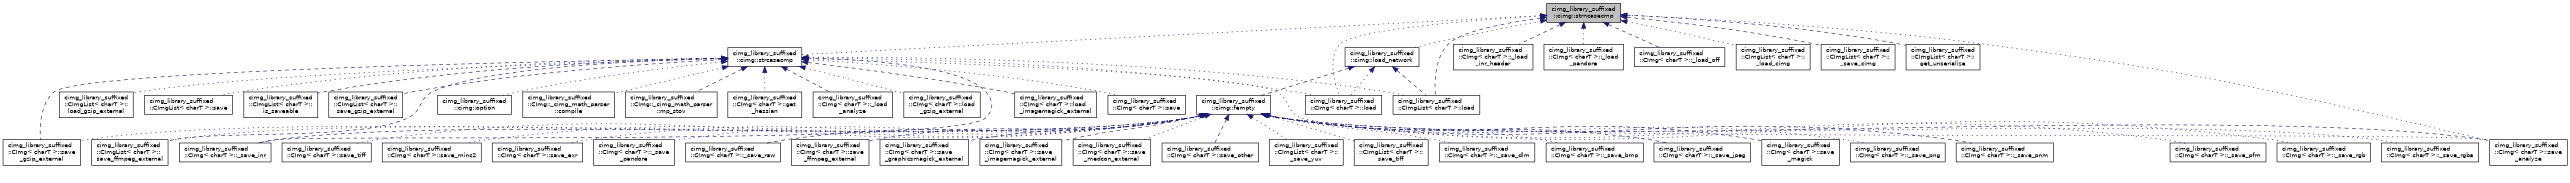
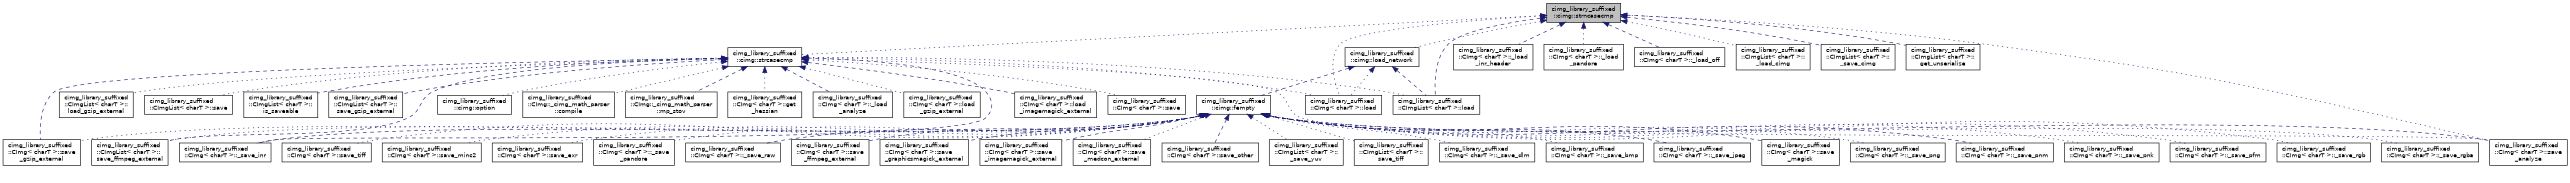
  digraph {
    rankdir=TB
    node [color=black fillcolor=white fontname=Helvetica fontsize=10 shape=record style=filled]
    edge [color=midnightblue dir=back fontname=Helvetica fontsize=10 labelfontname=Helvetica labelfontsize=10 style=dotted]
    n1 [fillcolor=grey75 fontcolor=black height=0.2 label="cimg_library_suffixed\l::cimg::strncasecmp" width=0.4]
    n2 [height=0.2 label="cimg_library_suffixed\l::cimg::strcasecmp" width=0.4]
    n3 [height=0.2 label="cimg_library_suffixed\l::CImg\< charT \>::load" width=0.4]
    n4 [height=0.2 label="cimg_library_suffixed\l::CImg\< charT \>::save\l_analyze" width=0.4]
    n5 [height=0.2 label="cimg_library_suffixed\l::CImgList\< charT \>::load" width=0.4]
    n6 [height=0.2 label="cimg_library_suffixed\l::CImg\< charT \>::_load\l_inr_header" width=0.4]
    n7 [height=0.2 label="cimg_library_suffixed\l::CImg\< charT \>::_load\l_pandore" width=0.4]
    n8 [height=0.2 label="cimg_library_suffixed\l::CImg\< charT \>::_load_off" width=0.4]
    n9 [height=0.2 label="cimg_library_suffixed\l::CImgList\< charT \>::\l_load_cimg" width=0.4]
    n10 [height=0.2 label="cimg_library_suffixed\l::CImgList\< charT \>::\l_save_cimg" width=0.4]
    n11 [height=0.2 label="cimg_library_suffixed\l::CImgList\< charT \>::\lget_unserialize" width=0.4]
    n12 [height=0.2 label="cimg_library_suffixed\l::cimg::load_network" width=0.4]
    n13 [height=0.2 label="cimg_library_suffixed\l::cimg::option" width=0.4]
    n14 [height=0.2 label="cimg_library_suffixed\l::CImg::_cimg_math_parser\l::compile" width=0.4]
    n15 [height=0.2 label="cimg_library_suffixed\l::CImg::_cimg_math_parser\l::mp_stov" width=0.4]
    n16 [height=0.2 label="cimg_library_suffixed\l::CImg\< charT \>::get\l_hessian" width=0.4]
    n17 [height=0.2 label="cimg_library_suffixed\l::CImg\< charT \>::_load\l_analyze" width=0.4]
    n18 [height=0.2 label="cimg_library_suffixed\l::CImg\< charT \>::load\l_gzip_external" width=0.4]
    n19 [height=0.2 label="cimg_library_suffixed\l::CImg\< charT \>::load\l_imagemagick_external" width=0.4]
    n20 [height=0.2 label="cimg_library_suffixed\l::CImg\< charT \>::save" width=0.4]
    n21 [height=0.2 label="cimg_library_suffixed\l::CImg\< charT \>::_save_inr" width=0.4]
    n22 [height=0.2 label="cimg_library_suffixed\l::CImg\< charT \>::save\l_gzip_external" width=0.4]
    n23 [height=0.2 label="cimg_library_suffixed\l::CImgList\< charT \>::\lload_gzip_external" width=0.4]
    n24 [height=0.2 label="cimg_library_suffixed\l::CImgList\< charT \>::save" width=0.4]
    n25 [height=0.2 label="cimg_library_suffixed\l::CImgList\< charT \>::\lis_saveable" width=0.4]
    n26 [height=0.2 label="cimg_library_suffixed\l::CImgList\< charT \>::\lsave_gzip_external" width=0.4]
    n27 [height=0.2 label="cimg_library_suffixed\l::CImgList\< charT \>::\lsave_ffmpeg_external" width=0.4]
    n28 [height=0.2 label="cimg_library_suffixed\l::cimg::fempty" width=0.4]
    n29 [height=0.2 label="cimg_library_suffixed\l::CImg\< charT \>::_save_dlm" width=0.4]
    n30 [height=0.2 label="cimg_library_suffixed\l::CImg\< charT \>::_save_bmp" width=0.4]
    n31 [height=0.2 label="cimg_library_suffixed\l::CImg\< charT \>::_save_jpeg" width=0.4]
    n32 [height=0.2 label="cimg_library_suffixed\l::CImg\< charT \>::save\l_magick" width=0.4]
    n33 [height=0.2 label="cimg_library_suffixed\l::CImg\< charT \>::_save_png" width=0.4]
    n34 [height=0.2 label="cimg_library_suffixed\l::CImg\< charT \>::_save_pnm" width=0.4]
+   n35 [height=0.2 label="cimg_library_suffixed\l::CImg\< charT \>::_save_pnk" width=0.4]
    n36 [height=0.2 label="cimg_library_suffixed\l::CImg\< charT \>::_save_pfm" width=0.4]
    n37 [height=0.2 label="cimg_library_suffixed\l::CImg\< charT \>::_save_rgb" width=0.4]
    n38 [height=0.2 label="cimg_library_suffixed\l::CImg\< charT \>::_save_rgba" width=0.4]
    n39 [height=0.2 label="cimg_library_suffixed\l::CImg\< charT \>::save_tiff" width=0.4]
    n40 [height=0.2 label="cimg_library_suffixed\l::CImg\< charT \>::save_minc2" width=0.4]
    n41 [height=0.2 label="cimg_library_suffixed\l::CImg\< charT \>::save_exr" width=0.4]
    n42 [height=0.2 label="cimg_library_suffixed\l::CImg\< charT \>::_save\l_pandore" width=0.4]
    n43 [height=0.2 label="cimg_library_suffixed\l::CImg\< charT \>::_save_raw" width=0.4]
    n44 [height=0.2 label="cimg_library_suffixed\l::CImg\< charT \>::save\l_ffmpeg_external" width=0.4]
    n45 [height=0.2 label="cimg_library_suffixed\l::CImg\< charT \>::save\l_graphicsmagick_external" width=0.4]
    n46 [height=0.2 label="cimg_library_suffixed\l::CImg\< charT \>::save\l_imagemagick_external" width=0.4]
    n47 [height=0.2 label="cimg_library_suffixed\l::CImg\< charT \>::save\l_medcon_external" width=0.4]
    n48 [height=0.2 label="cimg_library_suffixed\l::CImg\< charT \>::save_other" width=0.4]
    n49 [height=0.2 label="cimg_library_suffixed\l::CImgList\< charT \>::\l_save_yuv" width=0.4]
    n50 [height=0.2 label="cimg_library_suffixed\l::CImgList\< charT \>::\lsave_tiff" width=0.4]
    n1 -> n2
    n1 -> n3
    n1 -> n4
    n1 -> n5 [style=dashed]
    n1 -> n6 [style=dashed]
    n1 -> n7
    n1 -> n8 [style=dashed]
    n1 -> n9
    n1 -> n10 [style=dashed]
    n1 -> n11 [style=dashed]
    n1 -> n12
    n2 -> n3
    n2 -> n4
    n2 -> n5
    n2 -> n13
    n2 -> n14
    n2 -> n15 [style=dashed]
    n2 -> n16
    n2 -> n17 [style=dashed]
    n2 -> n18
    n2 -> n19 [style=dashed]
    n2 -> n20
    n2 -> n21 [style=dashed]
    n2 -> n22 [style=dashed]
    n2 -> n23
    n2 -> n24
    n2 -> n25 [style=dashed]
    n2 -> n26 [style=dashed]
    n2 -> n27 [style=dashed]
    n12 -> n3
    n12 -> n5 [style=dashed]
    n12 -> n28 [style=dashed]
    n28 -> n4 [style=dashed]
    n28 -> n21 [style=dashed]
    n28 -> n22
    n28 -> n27
    n28 -> n29
    n28 -> n30
    n28 -> n31 [style=dashed]
    n28 -> n32 [style=dashed]
    n28 -> n33
    n28 -> n34 [style=dashed]
+   n28 -> n35
    n28 -> n36
    n28 -> n37
    n28 -> n38
    n28 -> n39
    n28 -> n40
    n28 -> n41
    n28 -> n42
    n28 -> n43 [style=dashed]
    n28 -> n44 [style=dashed]
    n28 -> n45 [style=dashed]
    n28 -> n46 [style=dashed]
    n28 -> n47
    n28 -> n48 [style=dashed]
    n28 -> n49
    n28 -> n50
  }
